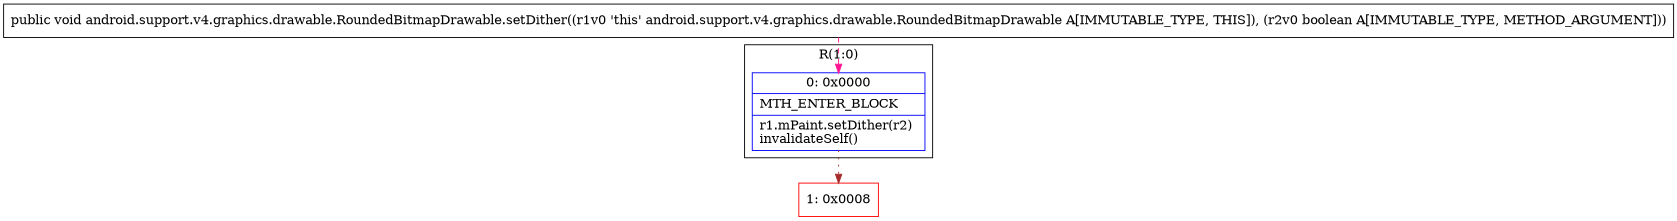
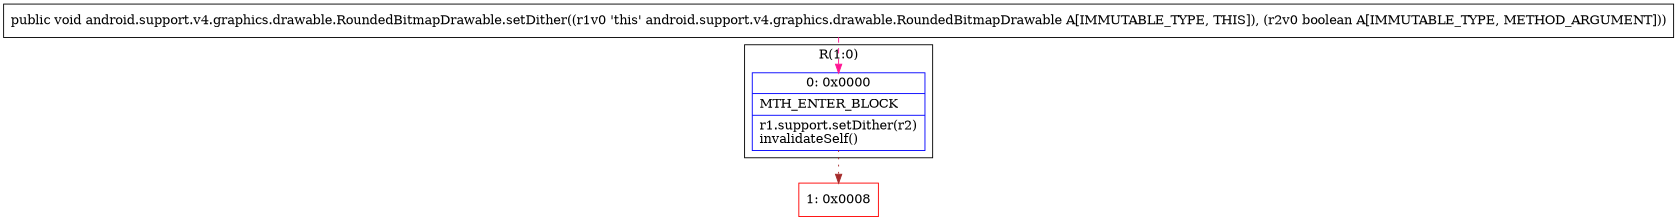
  digraph {
    node [shape=record]
-   n1 [color=blue label="{0\:\ 0x0000|MTH_ENTER_BLOCK\l|r1.mPaint.setDither(r2)\linvalidateSelf()\l}"]
+   n1 [color=blue label="{0\:\ 0x0000|MTH_ENTER_BLOCK\l|r1.support.setDither(r2)\linvalidateSelf()\l}"]
    n2 [color=red label="{1\:\ 0x0008}"]
    n3 [label="{public void android.support.v4.graphics.drawable.RoundedBitmapDrawable.setDither((r1v0 'this' android.support.v4.graphics.drawable.RoundedBitmapDrawable A[IMMUTABLE_TYPE, THIS]), (r2v0 boolean A[IMMUTABLE_TYPE, METHOD_ARGUMENT])) }"]
    subgraph cluster_1 {
      label="R(1:0)"
      n1
    }
    n1 -> n2 [color=brown style=dotted]
    n3 -> n1 [color=deeppink style=dashed]
  }
